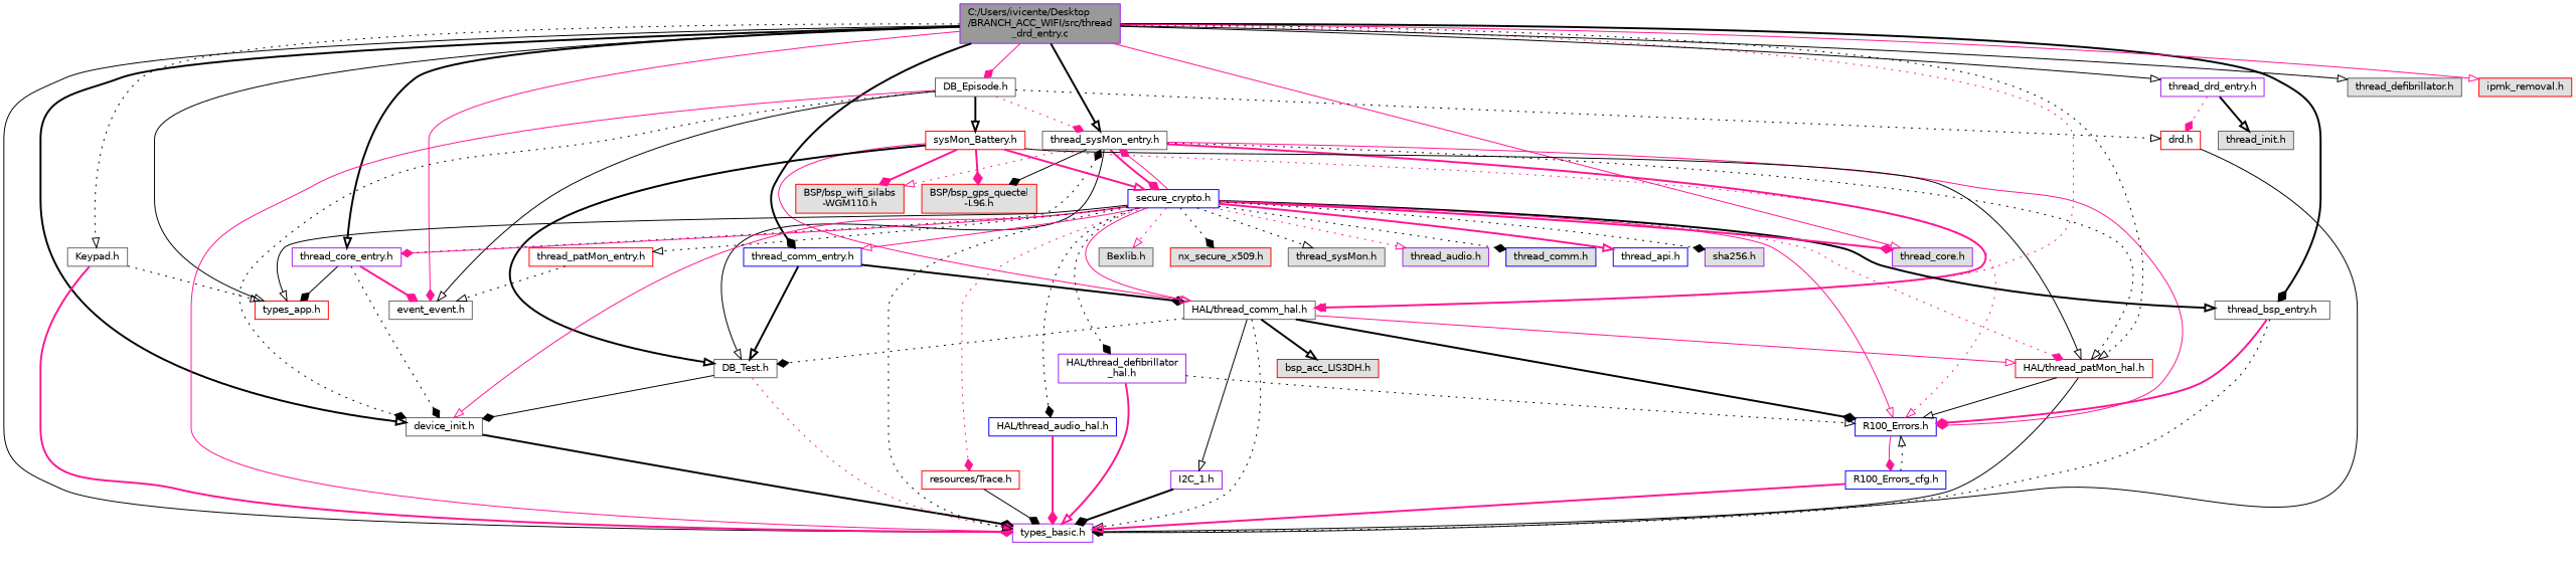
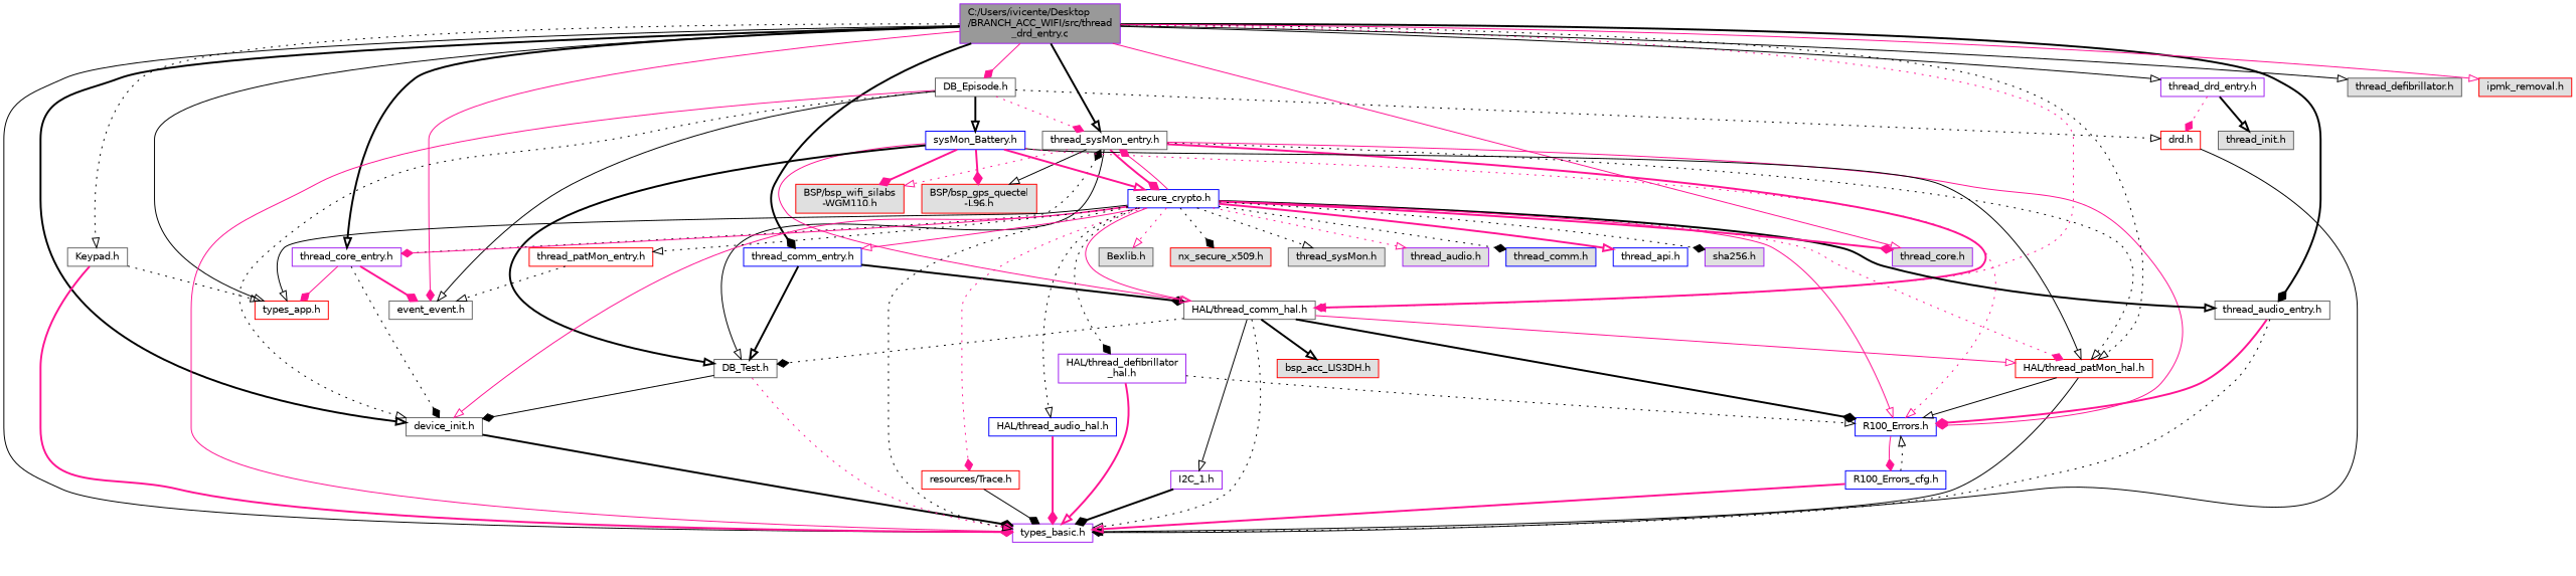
  digraph {
    node [color=gray40 fillcolor=white fontname=Helvetica fontsize=10 shape=box style=filled]
    edge [arrowhead=onormal color=black fontname=Helvetica fontsize=10 labelfontname=Helvetica labelfontsize=10 style=dotted]
    n1 [color=purple fillcolor=grey60 fontcolor=black height=0.2 label="C:/Users/ivicente/Desktop\l/BRANCH_ACC_WIFI/src/thread\l_drd_entry.c" width=0.4]
    n2 [height=0.2 label="device_init.h" width=0.4]
    n3 [color=purple height=0.2 label="types_basic.h" width=0.4]
    n4 [color=red height=0.2 label="types_app.h" width=0.4]
    n5 [height=0.2 label="event_event.h" width=0.4]
    n6 [height=0.2 label="Keypad.h" width=0.4]
    n7 [height=0.2 label="DB_Episode.h" width=0.4]
    n8 [color=red height=0.2 label="HAL/thread_patMon_hal.h" width=0.4]
    n9 [height=0.2 label="HAL/thread_comm_hal.h" width=0.4]
    n10 [color=blue height=0.2 label="thread_comm_entry.h" width=0.4]
    n11 [height=0.2 label="thread_sysMon_entry.h" width=0.4]
-   n12 [height=0.2 label="thread_bsp_entry.h" width=0.4]
+   n12 [height=0.2 label="thread_audio_entry.h" width=0.4]
    n13 [color=purple height=0.2 label="thread_core_entry.h" width=0.4]
    n14 [color=purple fillcolor="#E0E0E0" height=0.2 label="thread_core.h" width=0.4]
    n15 [color=purple height=0.2 label="thread_drd_entry.h" width=0.4]
    n16 [fillcolor="#E0E0E0" height=0.2 label="thread_defibrillator.h" width=0.4]
    n17 [color=red fillcolor="#E0E0E0" height=0.2 label="ipmk_removal.h" width=0.4]
    n18 [color=red height=0.2 label="drd.h" width=0.4]
-   n19 [color=red height=0.2 label="sysMon_Battery.h" width=0.4]
+   n19 [color=blue height=0.2 label="sysMon_Battery.h" width=0.4]
    n20 [color=blue height=0.2 label="R100_Errors.h" width=0.4]
    n21 [height=0.2 label="DB_Test.h" width=0.4]
    n22 [color=purple height=0.2 label="I2C_1.h" width=0.4]
    n23 [color=red fillcolor="#E0E0E0" height=0.2 label="bsp_acc_LIS3DH.h" width=0.4]
    n24 [color=blue height=0.2 label="secure_crypto.h" width=0.4]
    n25 [color=red fillcolor="#E0E0E0" height=0.2 label="BSP/bsp_wifi_silabs\l-WGM110.h" width=0.4]
    n26 [color=red fillcolor="#E0E0E0" height=0.2 label="BSP/bsp_gps_quectel\l-L96.h" width=0.4]
    n27 [fillcolor="#E0E0E0" height=0.2 label="thread_init.h" width=0.4]
    n28 [color=blue height=0.2 label="R100_Errors_cfg.h" width=0.4]
    n29 [color=red fillcolor="#E0E0E0" height=0.2 label="nx_secure_x509.h" width=0.4]
    n30 [color=red height=0.2 label="resources/Trace.h" width=0.4]
    n31 [color=purple height=0.2 label="HAL/thread_defibrillator\l_hal.h" width=0.4]
    n32 [color=blue height=0.2 label="HAL/thread_audio_hal.h" width=0.4]
    n33 [color=red height=0.2 label="thread_patMon_entry.h" width=0.4]
    n34 [fillcolor="#E0E0E0" height=0.2 label="thread_sysMon.h" width=0.4]
    n35 [color=purple fillcolor="#E0E0E0" height=0.2 label="thread_audio.h" width=0.4]
    n36 [color=blue fillcolor="#E0E0E0" height=0.2 label="thread_comm.h" width=0.4]
    n37 [color=blue height=0.2 label="thread_api.h" width=0.4]
    n38 [color=purple fillcolor="#E0E0E0" height=0.2 label="sha256.h" width=0.4]
    n39 [fillcolor="#E0E0E0" height=0.2 label="Bexlib.h" width=0.4]
    n1 -> n2 [style=bold]
    n1 -> n3 [arrowhead=diamond style=solid]
    n1 -> n4 [style=solid]
    n1 -> n5 [arrowhead=diamond color=deeppink style=solid]
    n1 -> n6
    n1 -> n7 [arrowhead=diamond color=deeppink style=solid]
    n1 -> n8
    n1 -> n9 [arrowhead=diamond color=deeppink]
    n1 -> n10 [arrowhead=diamond style=bold]
    n1 -> n11 [style=bold]
    n1 -> n12 [arrowhead=diamond style=bold]
    n1 -> n13 [style=bold]
    n1 -> n14 [color=deeppink style=solid]
    n1 -> n15 [style=solid]
    n1 -> n16 [style=solid]
    n1 -> n17 [color=deeppink style=solid]
    n2 -> n3 [arrowhead=diamond style=bold]
    n6 -> n3 [arrowhead=diamond color=deeppink style=bold]
    n6 -> n4
-   n7 -> n2 [arrowhead=diamond]
+   n7 -> n2
    n7 -> n3 [arrowhead=diamond color=deeppink style=solid]
    n7 -> n5 [style=solid]
    n7 -> n11 [arrowhead=diamond color=deeppink]
    n7 -> n18
    n7 -> n19 [style=bold]
    n8 -> n3 [style=solid]
    n8 -> n20 [style=solid]
    n9 -> n3
    n9 -> n8 [color=deeppink style=solid]
    n9 -> n20 [arrowhead=diamond style=bold]
    n9 -> n21 [arrowhead=diamond]
    n9 -> n22 [style=solid]
    n9 -> n23 [style=bold]
    n10 -> n9 [arrowhead=diamond style=bold]
    n10 -> n21 [style=bold]
    n11 -> n8
    n11 -> n9 [color=deeppink style=bold]
    n11 -> n20 [arrowhead=diamond color=deeppink style=solid]
    n11 -> n21 [style=solid]
    n11 -> n24 [arrowhead=diamond color=deeppink style=bold]
    n11 -> n25 [color=deeppink]
-   n11 -> n26 [arrowhead=diamond style=solid]
+   n11 -> n26 [style=solid]
    n12 -> n3
    n12 -> n20 [arrowhead=diamond color=deeppink style=bold]
    n13 -> n2 [arrowhead=diamond]
-   n13 -> n4 [arrowhead=diamond style=solid]
+   n13 -> n4 [arrowhead=diamond color=deeppink style=solid]
    n13 -> n5 [arrowhead=diamond color=deeppink style=bold]
    n13 -> n11 [arrowhead=diamond]
    n15 -> n18 [arrowhead=diamond color=deeppink]
    n15 -> n27 [style=bold]
    n18 -> n3 [arrowhead=diamond style=solid]
    n19 -> n8 [style=solid]
    n19 -> n9 [color=deeppink style=solid]
    n19 -> n20 [color=deeppink]
    n19 -> n21 [style=bold]
    n19 -> n24 [color=deeppink style=bold]
    n19 -> n25 [arrowhead=diamond color=deeppink style=bold]
    n19 -> n26 [arrowhead=diamond color=deeppink style=bold]
    n20 -> n28 [arrowhead=diamond color=deeppink style=solid]
    n21 -> n2 [arrowhead=diamond style=solid]
    n21 -> n3 [arrowhead=diamond color=deeppink]
    n22 -> n3 [arrowhead=diamond style=bold]
    n24 -> n2 [color=deeppink style=solid]
    n24 -> n3
    n24 -> n4 [style=solid]
    n24 -> n8 [arrowhead=diamond color=deeppink]
    n24 -> n9 [color=deeppink style=solid]
    n24 -> n10 [color=deeppink style=solid]
    n24 -> n11 [arrowhead=diamond color=deeppink style=solid]
    n24 -> n12 [style=bold]
    n24 -> n13 [arrowhead=diamond color=deeppink style=solid]
    n24 -> n14 [arrowhead=diamond color=deeppink style=bold]
    n24 -> n20 [color=deeppink style=solid]
    n24 -> n29 [arrowhead=diamond]
    n24 -> n30 [arrowhead=diamond color=deeppink]
    n24 -> n31 [arrowhead=diamond]
-   n24 -> n32 [arrowhead=diamond]
+   n24 -> n32
    n24 -> n33
    n24 -> n34
    n24 -> n35 [color=deeppink]
    n24 -> n36 [arrowhead=diamond]
    n24 -> n37 [color=deeppink style=bold]
    n24 -> n38 [arrowhead=diamond]
    n24 -> n39 [color=deeppink]
    n28 -> n3 [color=deeppink style=bold]
    n28 -> n20
    n30 -> n3 [arrowhead=diamond style=solid]
    n31 -> n3 [color=deeppink style=bold]
    n31 -> n20
    n32 -> n3 [arrowhead=diamond color=deeppink style=bold]
    n33 -> n5
  }
